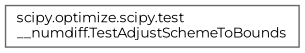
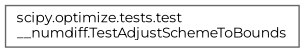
  digraph {
    rankdir=TB
    fontname=Montserrat
-   n1 [color=grey40 fillcolor=white fontname=Montserrat fontsize=10 height=0.2 label="scipy.optimize.scipy.test\l__numdiff.TestAdjustSchemeToBounds" shape=box style=filled width=0.4]
+   n1 [color=grey40 fillcolor=white fontname=Montserrat fontsize=10 height=0.2 label="scipy.optimize.tests.test\l__numdiff.TestAdjustSchemeToBounds" shape=box style=filled width=0.4]
  }
